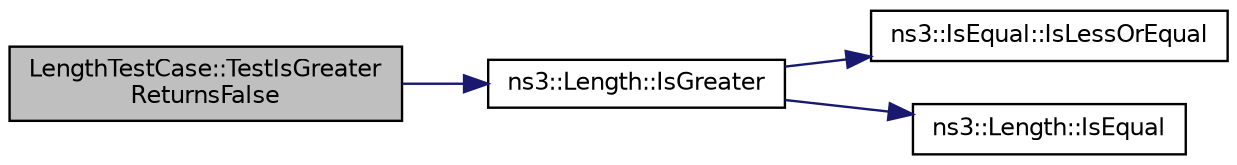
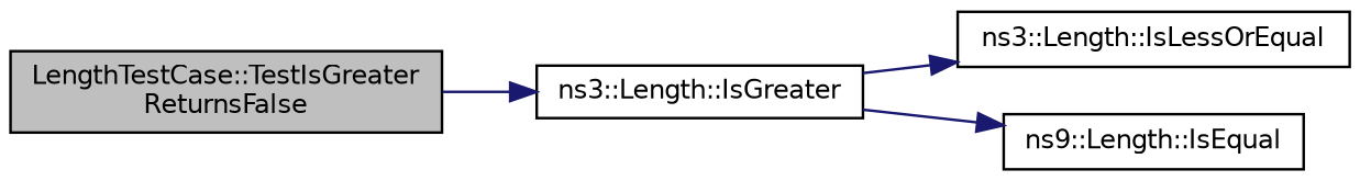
  digraph {
    rankdir=LR
    node [color=black fillcolor=white fontname=Helvetica fontsize=10 shape=record style=filled]
    edge [color=midnightblue fontname=Helvetica fontsize=10 labelfontname=Helvetica labelfontsize=10 style=solid]
    n1 [fillcolor=grey75 fontcolor=black height=0.2 label="LengthTestCase::TestIsGreater\lReturnsFalse" width=0.4]
    n2 [height=0.2 label="ns3::Length::IsGreater" width=0.4]
-   n3 [height=0.2 label="ns3::IsEqual::IsLessOrEqual" width=0.4]
-   n4 [height=0.2 label="ns3::Length::IsEqual" width=0.4]
+   n3 [height=0.2 label="ns3::Length::IsLessOrEqual" width=0.4]
+   n4 [height=0.2 label="ns9::Length::IsEqual" width=0.4]
    n1 -> n2
    n2 -> n3
    n2 -> n4
  }
